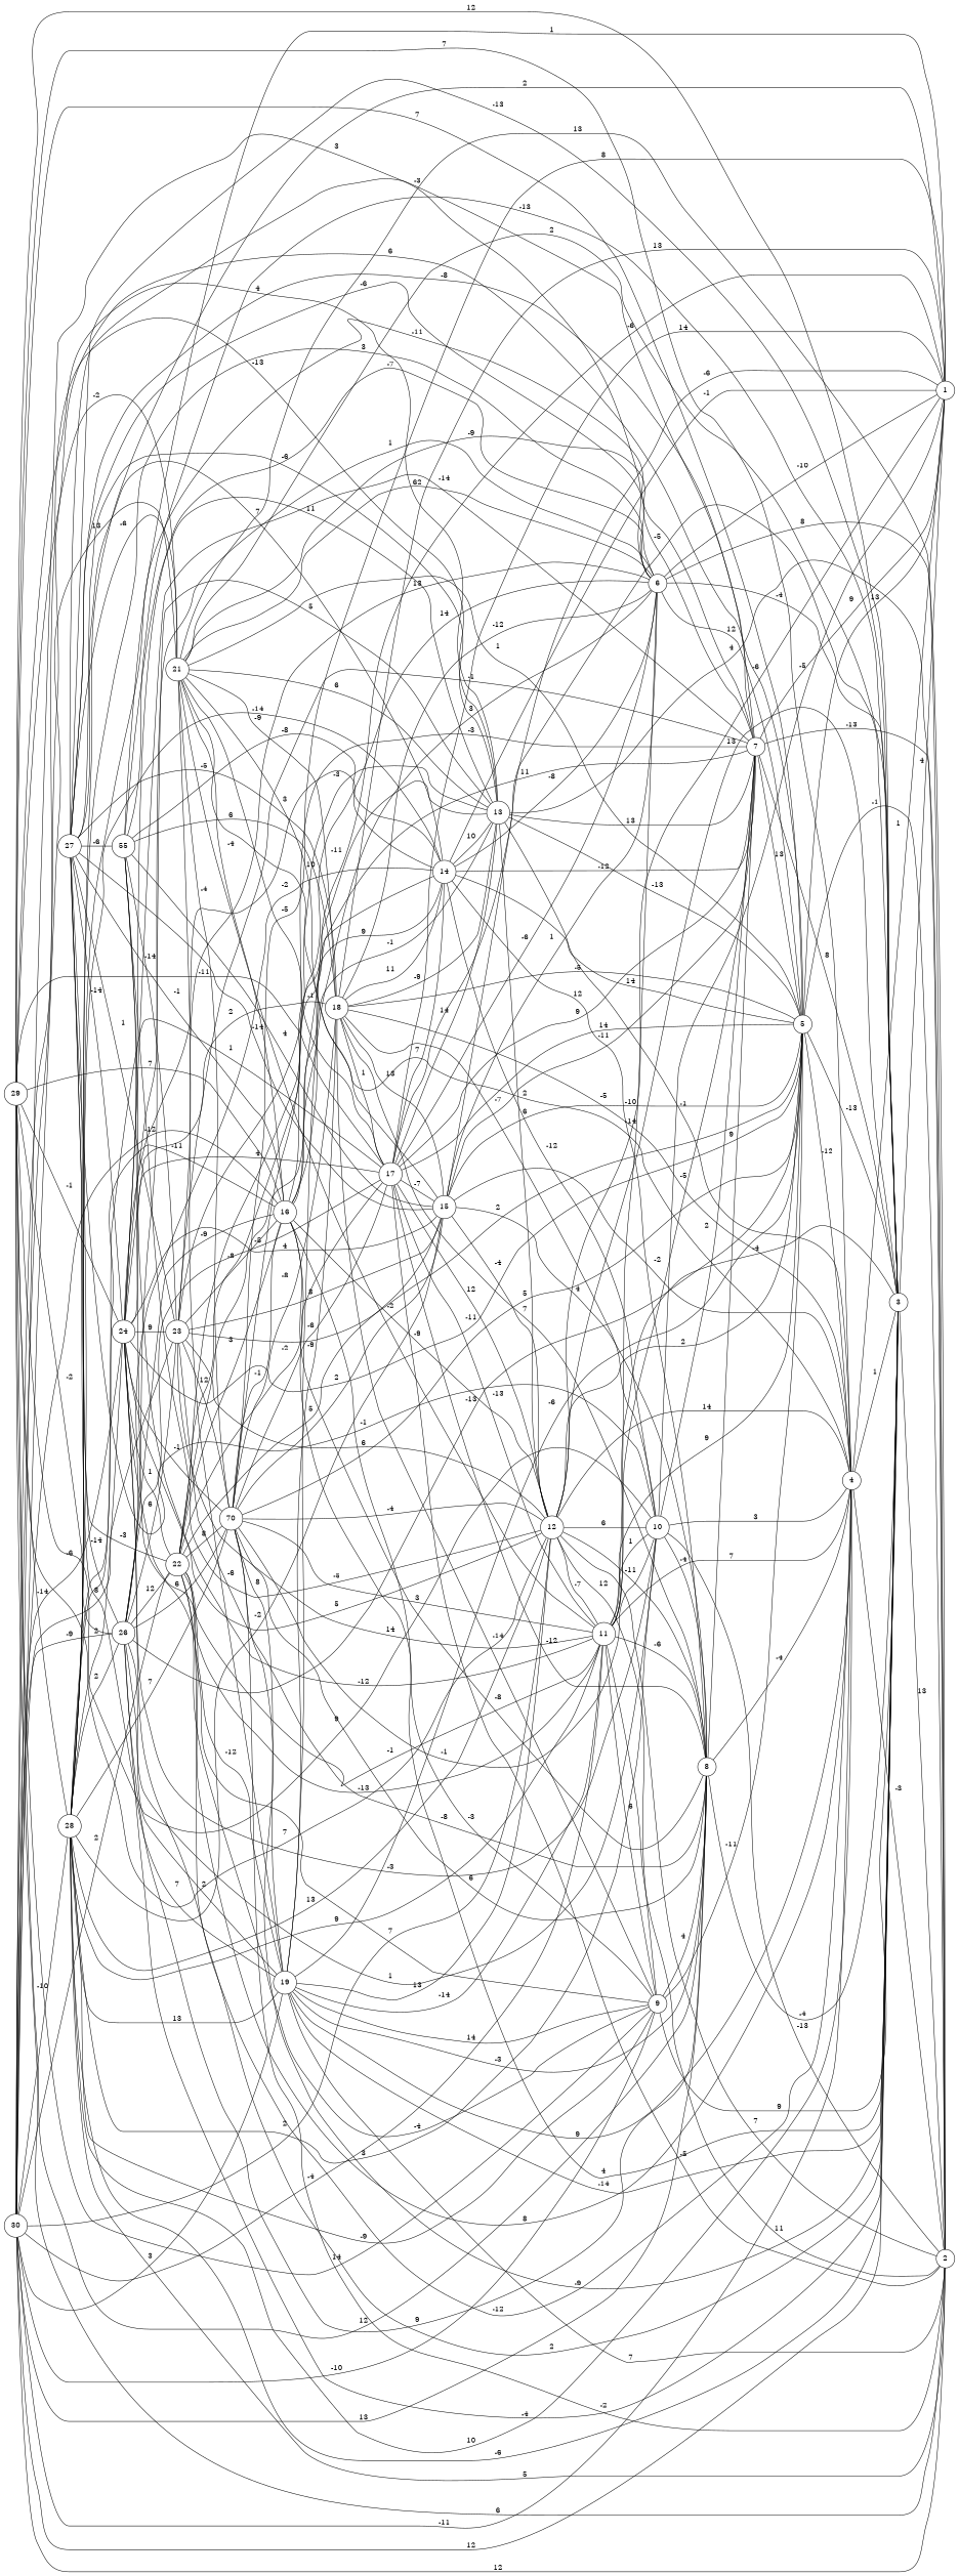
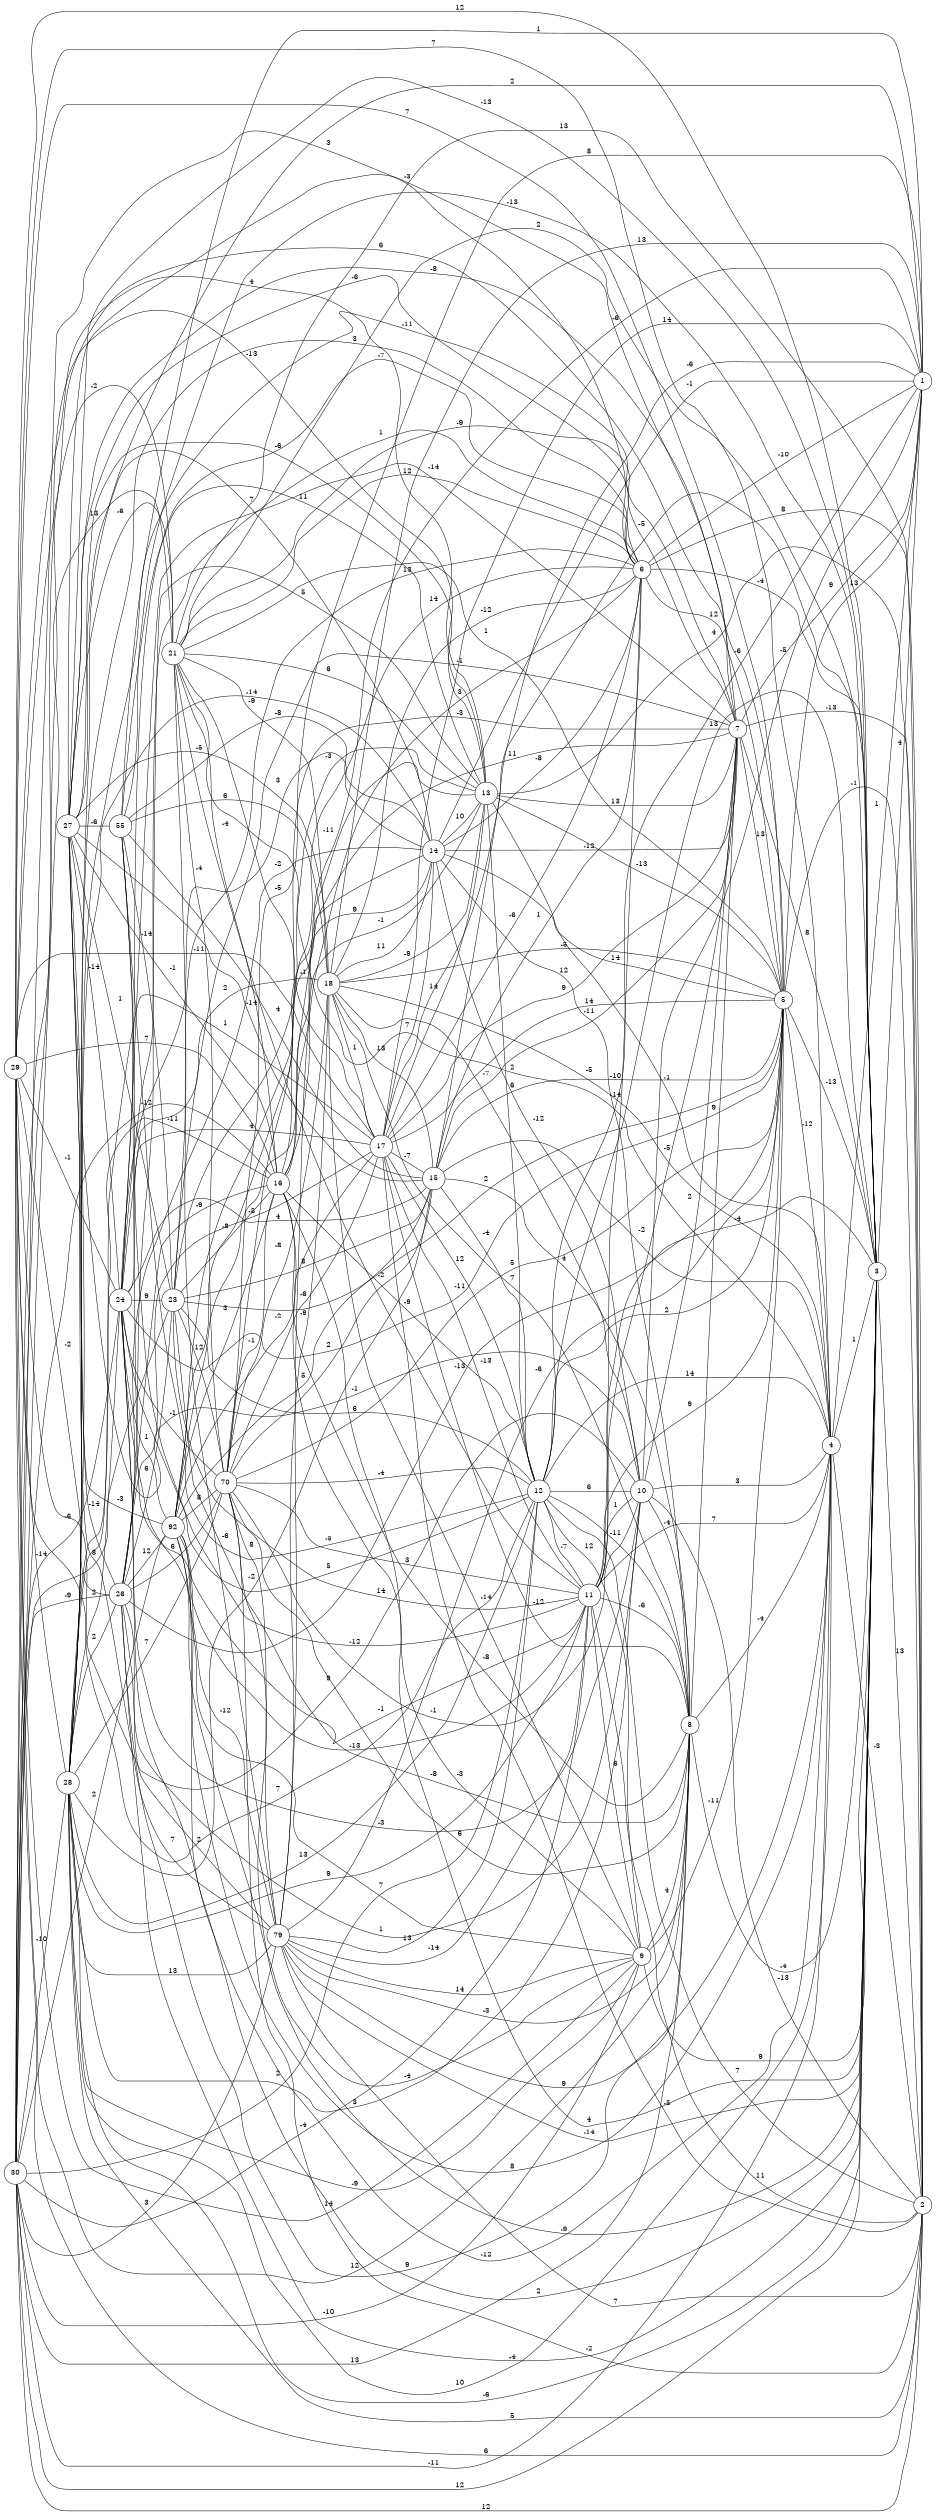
  graph {
    fontname="Helvetica,Arial,sans-serif"
    rankdir=LR
    node [shape=circle]
    30
    2
    3
    4
    6
    7
    8
    9
    11
    12
    13
    16
-   19
+   19 [label=79]
    21
-   22
+   22 [label=92]
    23
    24
    26
    28
    1
    5
    10
    14
    18
    17
    15
    n27 [label=70]
    29
    27
    n30 [label=55]
    30 -- 2 [label=12]
    30 -- 3 [label=12]
    30 -- 4 [label=-11]
    30 -- 6 [label=3]
    30 -- 7 [label=6]
    30 -- 8 [label=13]
    30 -- 9 [label=-10]
    30 -- 11 [label=-4]
    30 -- 12 [label=2]
    30 -- 13 [label=-13]
    30 -- 16 [label=-12]
    30 -- 19 [label=3]
    30 -- 21 [label=13]
    30 -- 22 [label=2]
    30 -- 23 [label=8]
    30 -- 24 [label=-6]
    30 -- 26 [label=-9]
    30 -- 28 [label=-10]
    3 -- 2 [label=13]
    3 -- 1 [label=4]
    4 -- 2 [label=-3]
    4 -- 3 [label=1]
    4 -- 1 [label=1]
    6 -- 2 [label=8]
    6 -- 3 [label=-4]
    6 -- 1 [label=-10]
    6 -- 5 [label=12]
    7 -- 2 [label=-13]
    7 -- 3 [label=8]
    7 -- 1 [label=9]
    7 -- 5 [label=13]
    8 -- 3 [label=-4]
    8 -- 4 [label=-4]
    8 -- 7 [label=9]
    9 -- 3 [label=9]
    9 -- 8 [label=4]
    9 -- 5 [label=-11]
    11 -- 2 [label=11]
    11 -- 3 [label=-4]
    11 -- 4 [label=7]
    11 -- 6 [label=-14]
    11 -- 7 [label=-5]
    11 -- 8 [label=-6]
    11 -- 9 [label=6]
    11 -- 5 [label=9]
    11 -- 10 [label=1]
    12 -- 2 [label=7]
    12 -- 3 [label=13]
    12 -- 4 [label=14]
    12 -- 8 [label=-11]
    12 -- 9 [label=12]
    12 -- 11 [label=-7]
    12 -- 1 [label=-6]
    12 -- 5 [label=2]
    12 -- 10 [label=6]
    13 -- 2 [label=4]
    13 -- 4 [label=-1]
    13 -- 7 [label=13]
    13 -- 12 [label=6]
    13 -- 5 [label=-13]
    16 -- 3 [label=4]
    16 -- 7 [label=11]
    16 -- 8 [label=-8]
    16 -- 9 [label=-3]
    16 -- 12 [label=-9]
    16 -- 13 [label=-1]
    16 -- 1 [label=-6]
    16 -- 14 [label=9]
    19 -- 2 [label=7]
    19 -- 3 [label=-14]
    19 -- 4 [label=9]
    19 -- 6 [label=3]
    19 -- 8 [label=-3]
    19 -- 9 [label=14]
    19 -- 11 [label=-14]
    19 -- 12 [label=13]
    19 -- 5 [label=-6]
    19 -- 18 [label=-9]
    21 -- 2 [label=13]
    21 -- 3 [label=2]
    21 -- 4 [label=2]
-   21 -- 6 [label=62]
+   21 -- 6 [label=12]
    21 -- 7 [label=-9]
    21 -- 11 [label=-2]
    21 -- 13 [label=6]
    21 -- 16 [label=-4]
    21 -- 19 [label=-6]
    21 -- 5 [label=1]
    21 -- 18 [label=-9]
    21 -- 17 [label=-5]
-   21 -- 15 [label=10]
    21 -- n27 [label=-4]
    22 -- 3 [label=2]
    22 -- 4 [label=8]
    22 -- 7 [label=-3]
    22 -- 9 [label=-4]
    22 -- 11 [label=-1]
    22 -- 13 [label=-11]
    22 -- 16 [label=3]
    22 -- 19 [label=-12]
    22 -- 14 [label=-1]
    22 -- 17 [label=-2]
    22 -- 15 [label=5]
    22 -- n27 [label=8]
    23 -- 6 [label=13]
    23 -- 7 [label=-1]
    23 -- 8 [label=-8]
    23 -- 11 [label=14]
    23 -- 12 [label=6]
    23 -- 13 [label=-3]
    23 -- 16 [label=-8]
    23 -- 5 [label=2]
    23 -- 15 [label=8]
    23 -- n27 [label=12]
    24 -- 4 [label=-12]
    24 -- 6 [label=-7]
    24 -- 7 [label=-14]
    24 -- 11 [label=-13]
    24 -- 12 [label=5]
    24 -- 13 [label=5]
    24 -- 22 [label=1]
    24 -- 23 [label=9]
    24 -- 5 [label=-11]
    24 -- 10 [label=-3]
    24 -- 14 [label=3]
    24 -- 18 [label=2]
    24 -- 17 [label=4]
    24 -- 15 [label=4]
    24 -- n27 [label=-1]
    26 -- 3 [label=-4]
    26 -- 6 [label=1]
    26 -- 8 [label=9]
    26 -- 16 [label=-9]
    26 -- 19 [label=2]
    26 -- 22 [label=12]
    26 -- 23 [label=6]
    26 -- 5 [label=-13]
    26 -- 10 [label=1]
    26 -- 14 [label=-2]
    26 -- 17 [label=-5]
    26 -- n27 [label=6]
    28 -- 2 [label=5]
    28 -- 3 [label=-6]
    28 -- 4 [label=10]
    28 -- 6 [label=3]
    28 -- 7 [label=-11]
    28 -- 9 [label=-9]
    28 -- 11 [label=9]
    28 -- 12 [label=13]
    28 -- 16 [label=-11]
    28 -- 19 [label=13]
    28 -- 24 [label=2]
    28 -- 26 [label=2]
    28 -- 1 [label=2]
    28 -- 10 [label=3]
    28 -- 14 [label=-14]
    28 -- 17 [label=1]
    28 -- 15 [label=-2]
    28 -- n27 [label=7]
    5 -- 2 [label=-1]
    5 -- 3 [label=-13]
    5 -- 4 [label=-12]
    5 -- 1 [label=13]
    10 -- 2 [label=-13]
    10 -- 4 [label=3]
    10 -- 7 [label=2]
    10 -- 8 [label=-4]
    10 -- 1 [label=-5]
    14 -- 6 [label=-8]
    14 -- 7 [label=-12]
    14 -- 8 [label=12]
    14 -- 13 [label=10]
    14 -- 1 [label=-1]
    14 -- 5 [label=14]
    14 -- 10 [label=-12]
    18 -- 4 [label=-5]
    18 -- 6 [label=-12]
    18 -- 8 [label=7]
    18 -- 9 [label=-14]
    18 -- 13 [label=-9]
    18 -- 1 [label=13]
    18 -- 5 [label=-5]
    18 -- 10 [label=-7]
    18 -- 14 [label=11]
    18 -- 17 [label=1]
    18 -- 15 [label=13]
    17 -- 2 [label=-5]
    17 -- 3 [label=-5]
    17 -- 6 [label=-6]
    17 -- 7 [label=9]
    17 -- 8 [label=-12]
    17 -- 11 [label=-13]
    17 -- 12 [label=12]
    17 -- 13 [label=14]
    17 -- 1 [label=14]
    17 -- 5 [label=14]
    17 -- 14 [label=7]
    17 -- 15 [label=-7]
    15 -- 4 [label=-2]
    15 -- 6 [label=1]
    15 -- 7 [label=-11]
    15 -- 8 [label=4]
    15 -- 12 [label=-4]
    15 -- 1 [label=-6]
    15 -- 5 [label=-10]
    n27 -- 2 [label=-2]
    n27 -- 3 [label=-9]
    n27 -- 6 [label=14]
    n27 -- 8 [label=6]
    n27 -- 11 [label=3]
    n27 -- 12 [label=-4]
    n27 -- 16 [label=-1]
    n27 -- 19 [label=8]
    n27 -- 1 [label=8]
    n27 -- 5 [label=5]
    n27 -- 10 [label=-1]
    n27 -- 18 [label=-8]
    n27 -- 17 [label=-6]
    n27 -- 15 [label=2]
    29 -- 2 [label=6]
    29 -- 3 [label=12]
    29 -- 4 [label=7]
    29 -- 8 [label=12]
    29 -- 9 [label=14]
    29 -- 12 [label=7]
    29 -- 13 [label=4]
    29 -- 16 [label=7]
    29 -- 21 [label=-2]
    29 -- 24 [label=-1]
    29 -- 26 [label=-2]
    29 -- 28 [label=-14]
    29 -- 5 [label=7]
    29 -- 10 [label=9]
    29 -- 17 [label=-11]
    27 -- 3 [label=-13]
    27 -- 6 [label=-6]
    27 -- 7 [label=-3]
    27 -- 13 [label=-6]
    27 -- 16 [label=-1]
    27 -- 19 [label=7]
    27 -- 21 [label=-6]
    27 -- 22 [label=-3]
    27 -- 23 [label=1]
    27 -- 24 [label=-14]
    27 -- 26 [label=-14]
    27 -- 5 [label=-8]
    27 -- 10 [label=-1]
    27 -- 14 [label=7]
    27 -- 18 [label=-5]
    27 -- 15 [label=-14]
    27 -- n30 [label=-6]
    n30 -- 3 [label=-13]
    n30 -- 9 [label=7]
    n30 -- 11 [label=-12]
    n30 -- 12 [label=-5]
    n30 -- 13 [label=11]
    n30 -- 23 [label=-14]
    n30 -- 1 [label=1]
    n30 -- 14 [label=-8]
    n30 -- 18 [label=6]
    n30 -- 15 [label=4]
  }
